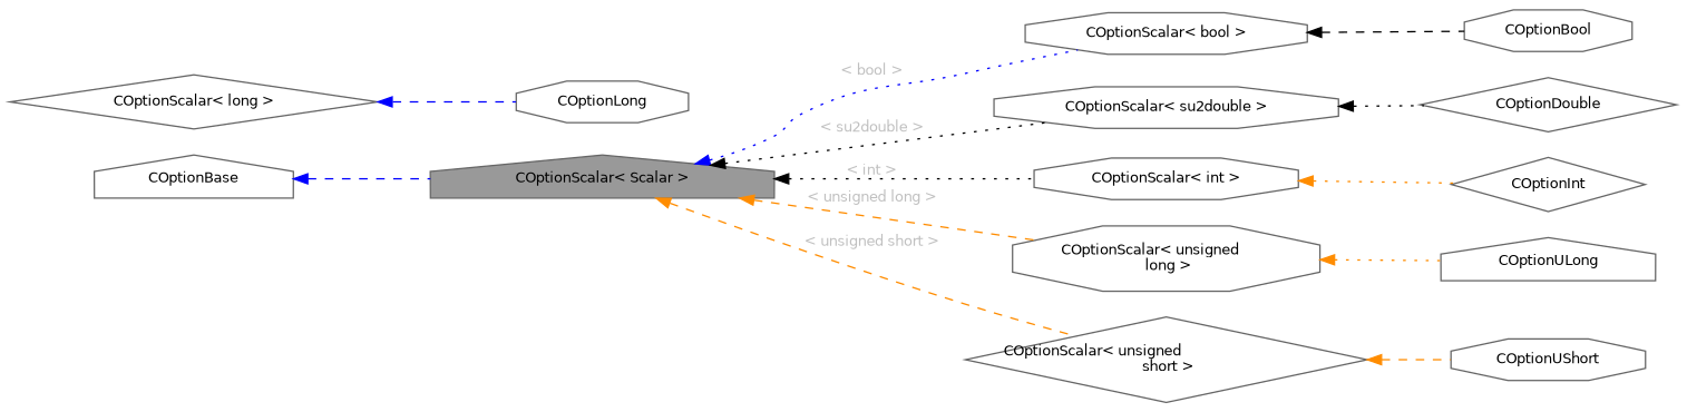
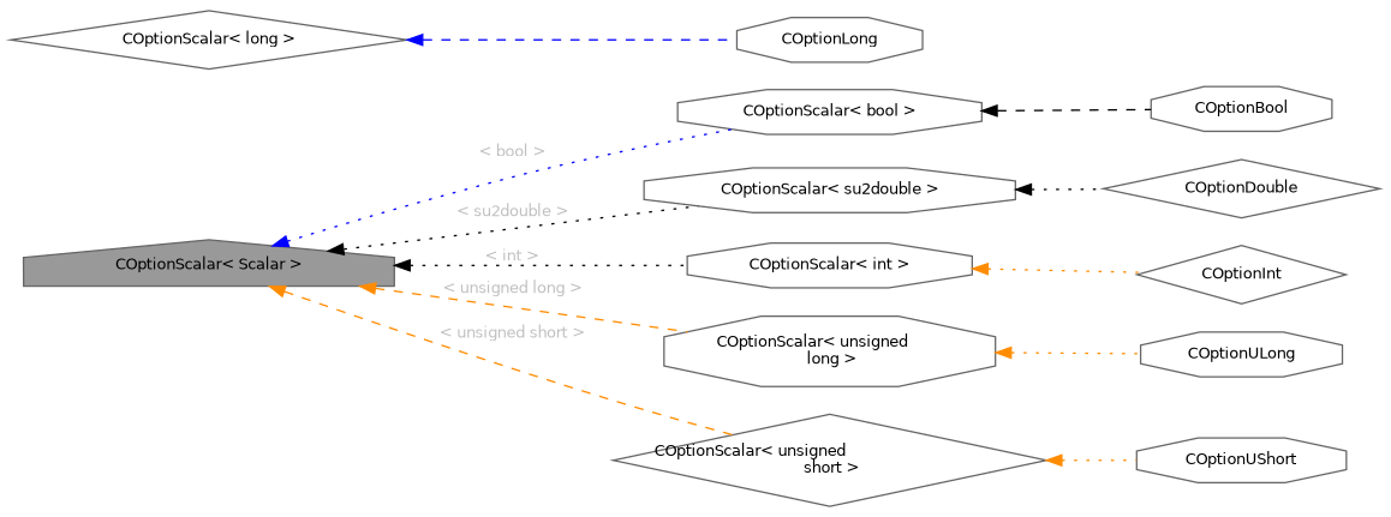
  digraph {
    rankdir=LR
    node [color=gray40 fillcolor=white fontname=Helvetica fontsize=10 shape=octagon style=filled]
    edge [color=darkorange dir=back fontname=Helvetica fontsize=10 labelfontname=Helvetica labelfontsize=10 style=dotted]
    n1 [fillcolor=grey60 fontcolor=black height=0.2 label="COptionScalar\< Scalar \>" shape=house width=0.4]
    n2 [height=0.2 label="COptionScalar\< bool \>" width=0.4]
    n3 [height=0.2 label="COptionScalar\< su2double \>" width=0.4]
    n4 [height=0.2 label="COptionScalar\< int \>" width=0.4]
    n5 [height=0.2 label="COptionScalar\< unsigned\l long \>" width=0.4]
    n6 [height=0.2 label="COptionScalar\< unsigned\l short \>" shape=diamond width=0.4]
    n7 [height=0.2 label=COptionBool width=0.4]
    n8 [height=0.2 label=COptionDouble shape=diamond width=0.4]
    n9 [height=0.2 label=COptionInt shape=diamond width=0.4]
    n10 [height=0.2 label="COptionScalar\< long \>" shape=diamond width=0.4]
    n11 [height=0.2 label=COptionLong width=0.4]
-   n12 [height=0.2 label=COptionULong shape=house width=0.4]
+   n12 [height=0.2 label=COptionULong width=0.4]
    n13 [height=0.2 label=COptionUShort width=0.4]
-   n14 [height=0.2 label=COptionBase shape=house width=0.4]
    n1 -> n2 [color=blue fontcolor=grey label=" \< bool \>"]
    n1 -> n3 [color=black fontcolor=grey label=" \< su2double \>"]
    n1 -> n4 [color=black fontcolor=grey label=" \< int \>"]
    n1 -> n5 [fontcolor=grey label=" \< unsigned long \>" style=dashed]
    n1 -> n6 [fontcolor=grey label=" \< unsigned short \>" style=dashed]
    n2 -> n7 [color=black style=dashed]
    n3 -> n8 [color=black]
    n4 -> n9
    n5 -> n12
-   n6 -> n13 [style=dashed]
+   n6 -> n13
    n10 -> n11 [color=blue style=dashed]
-   n14 -> n1 [color=blue style=dashed]
  }
